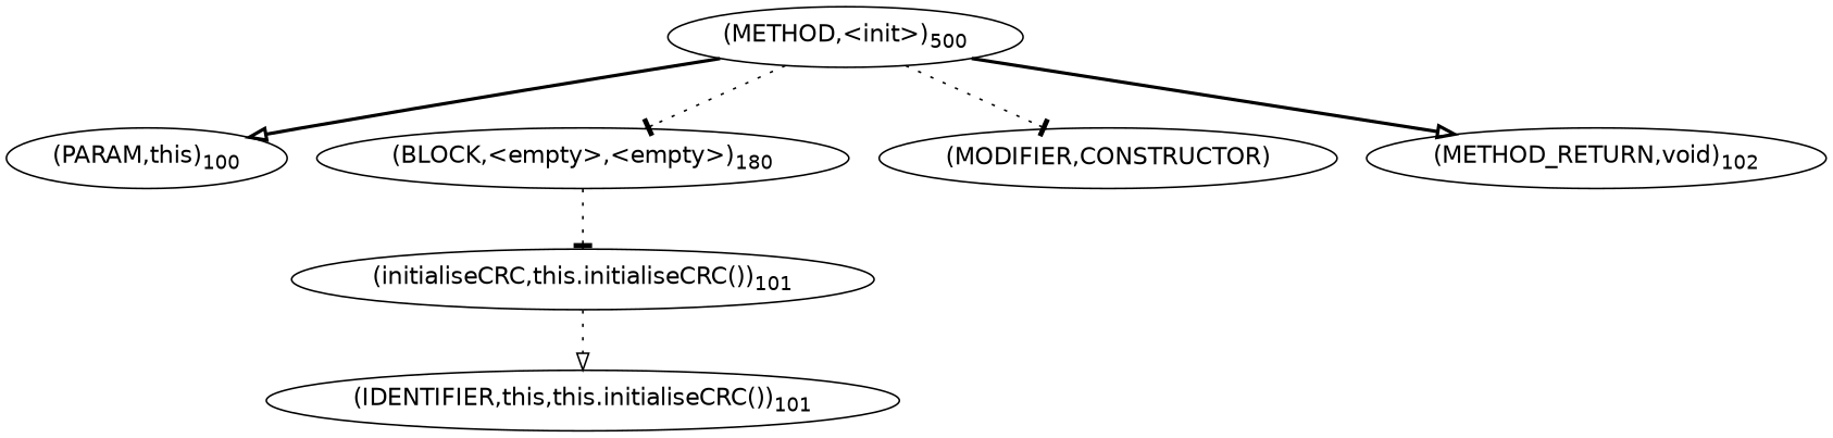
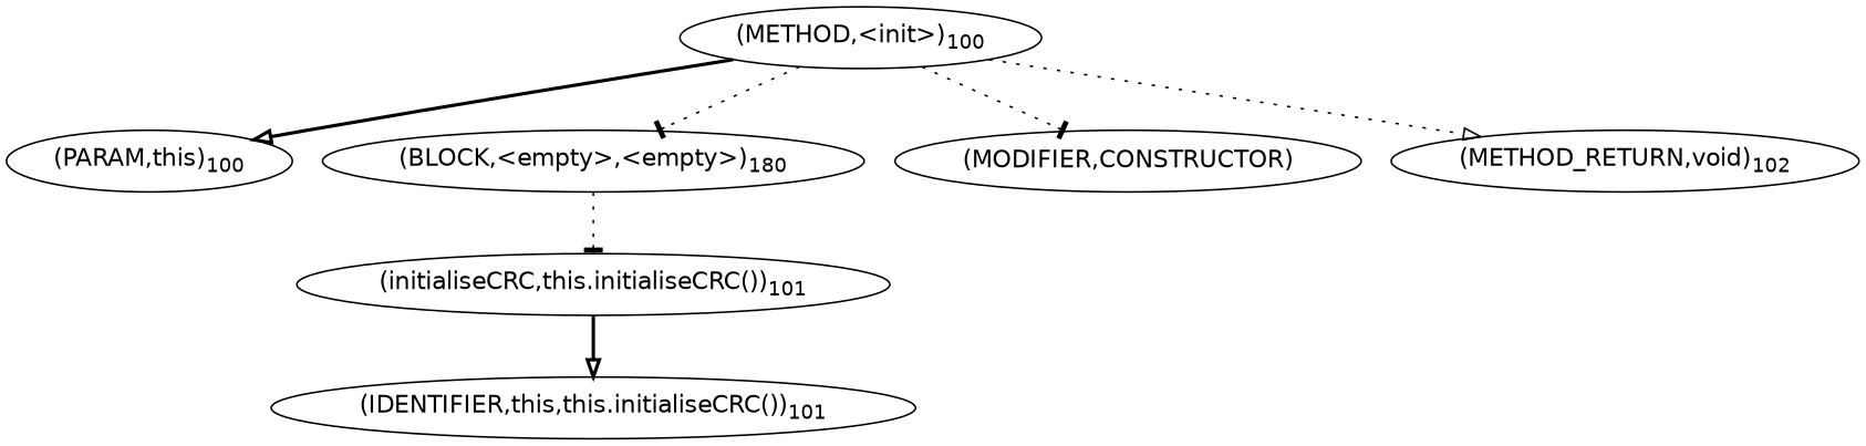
  digraph {
    fontname="DejaVu Sans"
    node [fontname="DejaVu Sans"]
    edge [arrowhead=onormal fontname="DejaVu Sans" style=bold]
-   n1 [label=<(METHOD,&lt;init&gt;)<SUB>500</SUB>>]
+   n1 [label=<(METHOD,&lt;init&gt;)<SUB>100</SUB>>]
    n2 [label=<(PARAM,this)<SUB>100</SUB>>]
    n3 [label=<(BLOCK,&lt;empty&gt;,&lt;empty&gt;)<SUB>180</SUB>>]
    n4 [label=<(MODIFIER,CONSTRUCTOR)>]
    n5 [label=<(METHOD_RETURN,void)<SUB>102</SUB>>]
    n6 [label=<(initialiseCRC,this.initialiseCRC())<SUB>101</SUB>>]
    n7 [label=<(IDENTIFIER,this,this.initialiseCRC())<SUB>101</SUB>>]
    n1 -> n2
    n1 -> n3 [arrowhead=tee style=dotted]
    n1 -> n4 [arrowhead=tee style=dotted]
-   n1 -> n5
+   n1 -> n5 [style=dotted]
    n3 -> n6 [arrowhead=tee style=dotted]
-   n6 -> n7 [style=dotted]
+   n6 -> n7
  }
